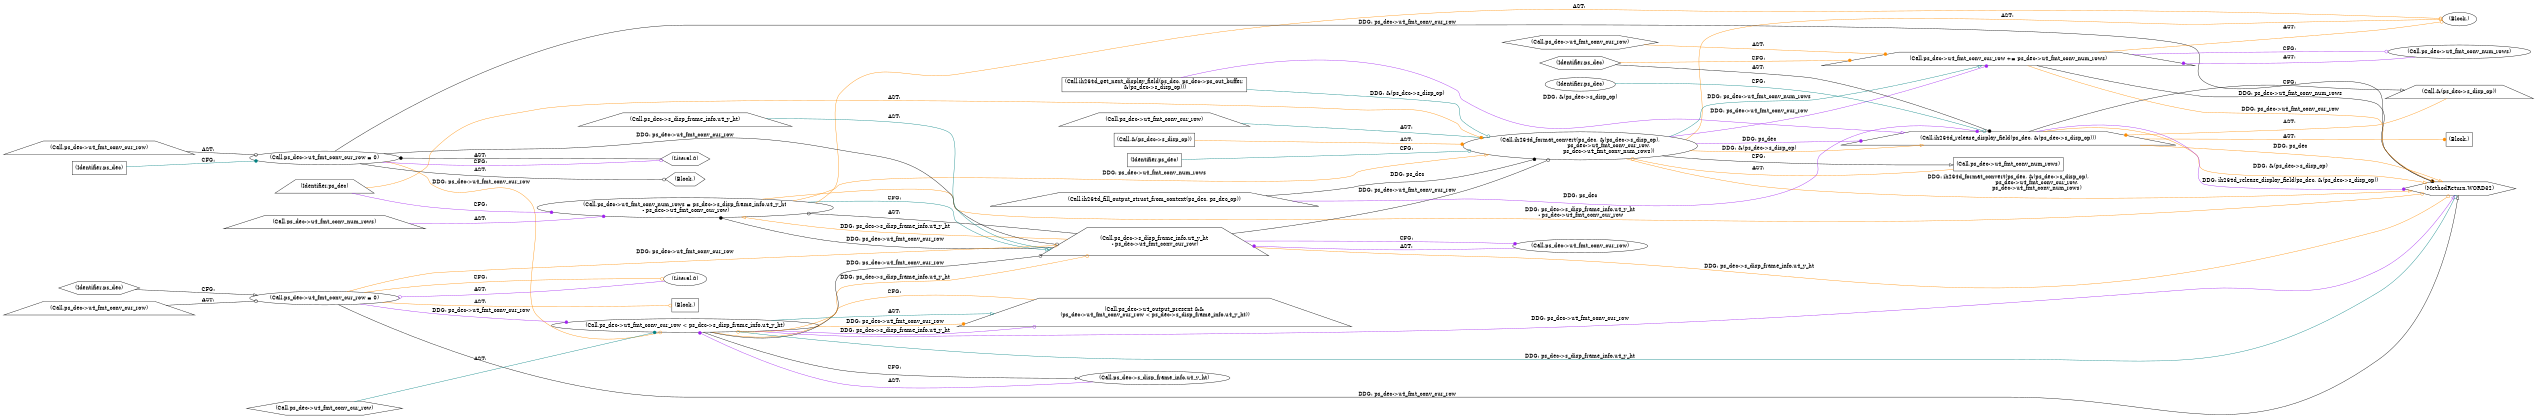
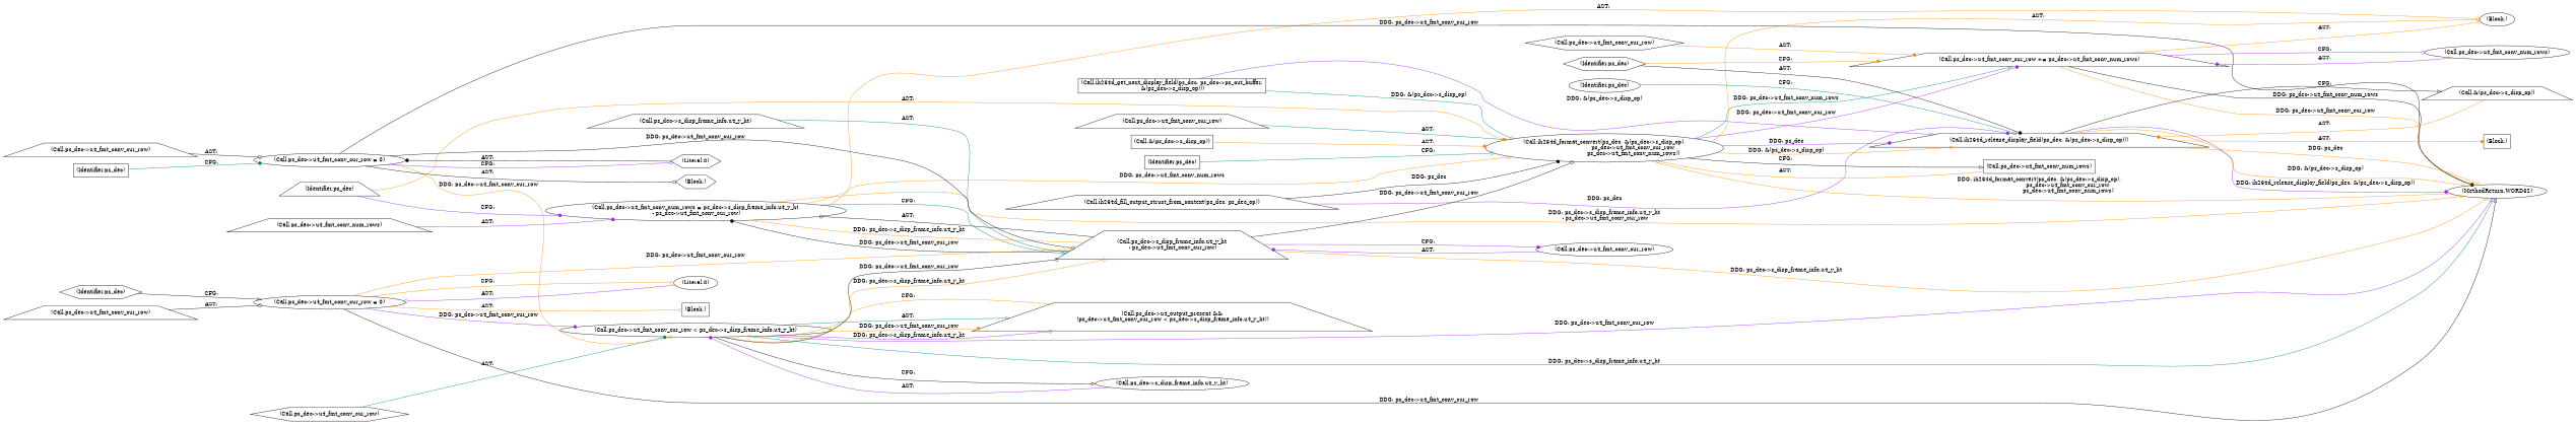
  digraph {
    rankdir=LR
    node [shape=ellipse]
    edge [color=darkorange arrowhead=odot]
    n1 [label="(Call,ps_dec->u4_fmt_conv_num_rows = ps_dec->s_disp_frame_info.u4_y_ht\n - ps_dec->u4_fmt_conv_cur_row)"]
    n2 [label="(Call,ps_dec->s_disp_frame_info.u4_y_ht\n - ps_dec->u4_fmt_conv_cur_row)" shape=trapezium]
    n3 [label="(Call,ih264d_format_convert(ps_dec, &(ps_dec->s_disp_op),\n                                  ps_dec->u4_fmt_conv_cur_row,\n                                  ps_dec->u4_fmt_conv_num_rows))"]
-   n4 [label="(MethodReturn,WORD32)" shape=hexagon]
+   n4 [label="(MethodReturn,WORD32)"]
    n5 [label="(Block,)"]
    n6 [label="(Call,ps_dec->u4_fmt_conv_cur_row)"]
    n7 [label="(Call,ps_dec->u4_fmt_conv_cur_row < ps_dec->s_disp_frame_info.u4_y_ht)"]
    n8 [label="(Call,ps_dec->s_disp_frame_info.u4_y_ht)"]
    n9 [label="(Call,ps_dec->u4_output_present &&\n (ps_dec->u4_fmt_conv_cur_row < ps_dec->s_disp_frame_info.u4_y_ht))" shape=trapezium]
    n10 [label="(Call,ps_dec->u4_fmt_conv_cur_row = 0)"]
    n11 [label="(Literal,0)" shape=hexagon]
    n12 [label="(Block,)" shape=hexagon]
    n13 [label="(Call,ps_dec->u4_fmt_conv_cur_row = 0)"]
    n14 [label="(Literal,0)"]
    n15 [label="(Block,)" shape=box]
    n16 [label="(Call,ps_dec->u4_fmt_conv_cur_row += ps_dec->u4_fmt_conv_num_rows)" shape=trapezium]
    n17 [label="(Call,ih264d_release_display_field(ps_dec, &(ps_dec->s_disp_op)))" shape=trapezium]
    n18 [label="(Call,ps_dec->u4_fmt_conv_num_rows)" shape=box]
    n19 [label="(Call,ps_dec->u4_fmt_conv_num_rows)"]
    n20 [label="(Block,)" shape=box]
    n21 [label="(Call,&(ps_dec->s_disp_op))" shape=trapezium]
    n22 [label="(Call,ps_dec->u4_fmt_conv_cur_row)" shape=hexagon]
    n23 [label="(Call,ih264d_fill_output_struct_from_context(ps_dec, ps_dec_op))" shape=trapezium]
    n24 [label="(Call,ps_dec->u4_fmt_conv_cur_row)" shape=trapezium]
    n25 [label="(Call,&(ps_dec->s_disp_op))" shape=box]
    n26 [label="(Identifier,ps_dec)"]
    n27 [label="(Identifier,ps_dec)" shape=hexagon]
    n28 [label="(Call,ps_dec->u4_fmt_conv_cur_row)" shape=hexagon]
    n29 [label="(Call,ps_dec->u4_fmt_conv_num_rows)" shape=trapezium]
    n30 [label="(Identifier,ps_dec)" shape=hexagon]
    n31 [label="(Identifier,ps_dec)" shape=box]
    n32 [label="(Call,ps_dec->u4_fmt_conv_cur_row)" shape=trapezium]
    n33 [label="(Identifier,ps_dec)" shape=trapezium]
    n34 [label="(Call,ps_dec->s_disp_frame_info.u4_y_ht)" shape=trapezium]
    n35 [label="(Call,ps_dec->u4_fmt_conv_cur_row)" shape=trapezium]
    n36 [label="(Call,ih264d_get_next_display_field(ps_dec, ps_dec->ps_out_buffer,\n &(ps_dec->s_disp_op)))" shape=box]
    n37 [label="(Identifier,ps_dec)" shape=box]
    n1 -> n2 [label="CFG: " color=teal arrowhead=onormal]
    n1 -> n3 [label="DDG: ps_dec->u4_fmt_conv_num_rows" arrowhead=onormal]
    n1 -> n4 [label="DDG: ps_dec->s_disp_frame_info.u4_y_ht\n - ps_dec->u4_fmt_conv_cur_row"]
    n1 -> n5 [label="AST: "]
    n2 -> n1 [label="AST: " color=black]
    n2 -> n1 [label="DDG: ps_dec->s_disp_frame_info.u4_y_ht" arrowhead=onormal]
    n2 -> n1 [label="DDG: ps_dec->u4_fmt_conv_cur_row" color=black arrowhead=dot]
    n2 -> n3 [label="DDG: ps_dec->u4_fmt_conv_cur_row" color=black]
    n2 -> n4 [label="DDG: ps_dec->s_disp_frame_info.u4_y_ht"]
    n2 -> n6 [label="CFG: " color=purple arrowhead=dot]
    n3 -> n4 [label="DDG: ih264d_format_convert(ps_dec, &(ps_dec->s_disp_op),\n                                  ps_dec->u4_fmt_conv_cur_row,\n                                  ps_dec->u4_fmt_conv_num_rows)" arrowhead=onormal]
    n3 -> n5 [label="AST: "]
    n3 -> n16 [label="DDG: ps_dec->u4_fmt_conv_num_rows" color=teal arrowhead=onormal]
    n3 -> n16 [label="DDG: ps_dec->u4_fmt_conv_cur_row" color=purple arrowhead=dot]
    n3 -> n17 [label="DDG: ps_dec" color=purple arrowhead=dot]
    n3 -> n17 [label="DDG: &(ps_dec->s_disp_op)" arrowhead=onormal]
    n3 -> n18 [label="CFG: " color=black arrowhead=onormal]
    n6 -> n2 [label="AST: " color=purple arrowhead=dot]
    n7 -> n2 [label="DDG: ps_dec->s_disp_frame_info.u4_y_ht"]
    n7 -> n2 [label="DDG: ps_dec->u4_fmt_conv_cur_row" color=black]
    n7 -> n4 [label="DDG: ps_dec->u4_fmt_conv_cur_row" color=purple arrowhead=onormal]
    n7 -> n4 [label="DDG: ps_dec->s_disp_frame_info.u4_y_ht" color=teal]
    n7 -> n8 [label="CFG: " color=black arrowhead=onormal]
    n7 -> n9 [label="AST: " color=teal arrowhead=onormal]
    n7 -> n9 [label="DDG: ps_dec->u4_fmt_conv_cur_row" arrowhead=dot]
    n7 -> n9 [label="DDG: ps_dec->s_disp_frame_info.u4_y_ht" color=purple]
    n8 -> n7 [label="AST: " color=purple arrowhead=dot]
    n9 -> n7 [label="CFG: "]
    n10 -> n2 [label="DDG: ps_dec->u4_fmt_conv_cur_row" color=black]
    n10 -> n4 [label="DDG: ps_dec->u4_fmt_conv_cur_row" color=black]
    n10 -> n7 [label="DDG: ps_dec->u4_fmt_conv_cur_row"]
    n10 -> n11 [label="CFG: " color=purple]
    n10 -> n12 [label="AST: " color=black]
    n11 -> n10 [label="AST: " color=black arrowhead=dot]
    n13 -> n2 [label="DDG: ps_dec->u4_fmt_conv_cur_row"]
    n13 -> n4 [label="DDG: ps_dec->u4_fmt_conv_cur_row" color=black arrowhead=onormal]
    n13 -> n7 [label="DDG: ps_dec->u4_fmt_conv_cur_row" color=purple arrowhead=dot]
    n13 -> n14 [label="CFG: "]
    n13 -> n15 [label="AST: "]
    n14 -> n13 [label="AST: " color=purple]
    n16 -> n4 [label="DDG: ps_dec->u4_fmt_conv_num_rows" color=black arrowhead=dot]
    n16 -> n4 [label="DDG: ps_dec->u4_fmt_conv_cur_row" arrowhead=onormal]
    n16 -> n5 [label="AST: "]
    n16 -> n19 [label="CFG: " color=purple]
    n17 -> n4 [label="DDG: ps_dec" arrowhead=onormal]
    n17 -> n4 [label="DDG: &(ps_dec->s_disp_op)" arrowhead=onormal]
    n17 -> n4 [label="DDG: ih264d_release_display_field(ps_dec, &(ps_dec->s_disp_op))" color=purple arrowhead=dot]
    n17 -> n20 [label="AST: " arrowhead=dot]
    n17 -> n21 [label="CFG: " color=black arrowhead=onormal]
    n18 -> n3 [label="AST: "]
    n19 -> n16 [label="AST: " color=purple arrowhead=dot]
    n21 -> n17 [label="AST: " arrowhead=dot]
    n22 -> n16 [label="AST: " arrowhead=dot]
    n23 -> n3 [label="DDG: ps_dec" color=black arrowhead=dot]
    n23 -> n17 [label="DDG: ps_dec" color=purple arrowhead=dot]
    n24 -> n3 [label="AST: " color=teal arrowhead=onormal]
    n25 -> n3 [label="AST: " arrowhead=dot]
    n26 -> n17 [label="CFG: " color=teal]
    n27 -> n16 [label="CFG: " arrowhead=dot]
    n27 -> n17 [label="AST: " color=black arrowhead=dot]
    n28 -> n7 [label="AST: " color=teal arrowhead=dot]
    n29 -> n1 [label="AST: " color=purple arrowhead=dot]
    n30 -> n13 [label="CFG: " color=black arrowhead=onormal]
    n31 -> n3 [label="CFG: " color=teal]
    n32 -> n13 [label="AST: " color=black]
    n33 -> n1 [label="CFG: " color=purple arrowhead=dot]
    n33 -> n3 [label="AST: " arrowhead=dot]
    n34 -> n2 [label="AST: " color=teal arrowhead=onormal]
    n35 -> n10 [label="AST: " color=black]
    n36 -> n3 [label="DDG: &(ps_dec->s_disp_op)" color=teal]
    n36 -> n17 [label="DDG: &(ps_dec->s_disp_op)" color=purple arrowhead=onormal]
    n37 -> n10 [label="CFG: " color=teal arrowhead=dot]
  }
